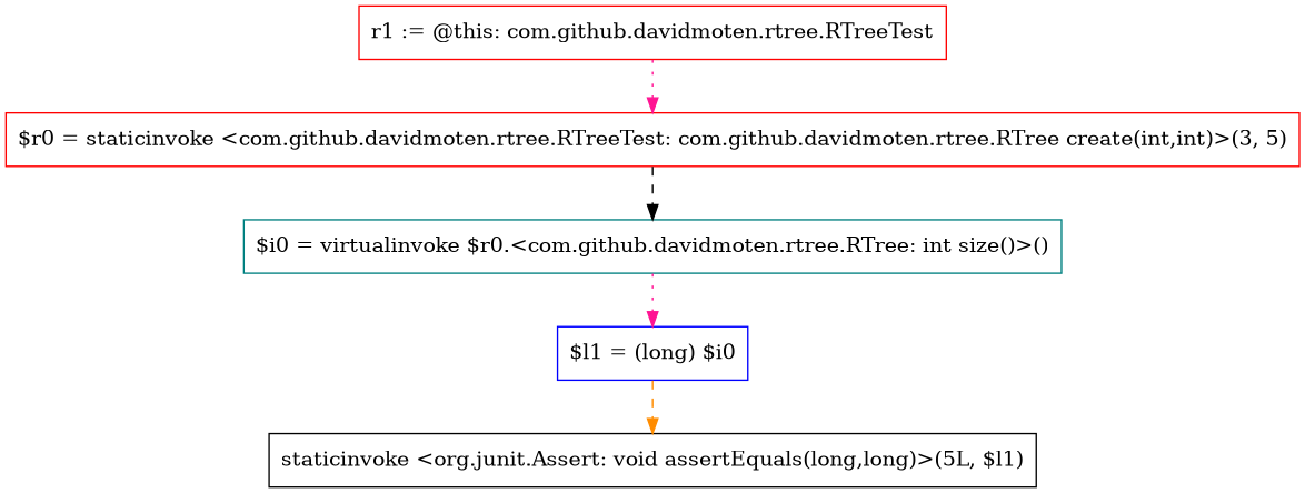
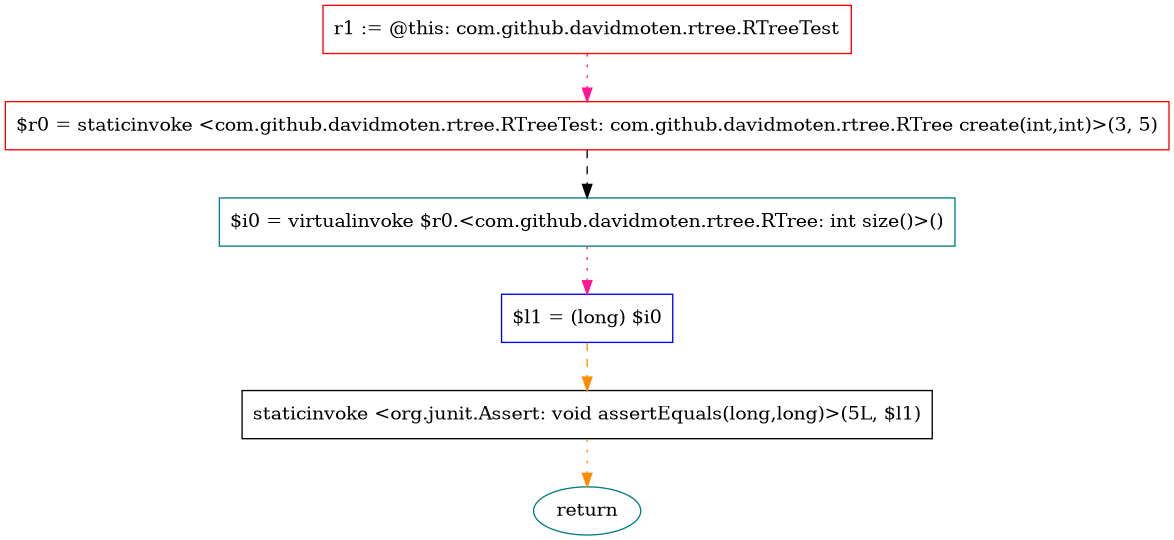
  digraph {
    node [color=red shape=box]
    edge [color=deeppink style=dotted]
    "r1 := @this: com.github.davidmoten.rtree.RTreeTest"
    "$r0 = staticinvoke <com.github.davidmoten.rtree.RTreeTest: com.github.davidmoten.rtree.RTree create(int,int)>(3, 5)"
    "$i0 = virtualinvoke $r0.<com.github.davidmoten.rtree.RTree: int size()>()" [color=teal]
    "$l1 = (long) $i0" [color=blue]
    "staticinvoke <org.junit.Assert: void assertEquals(long,long)>(5L, $l1)" [color=black]
+   return [color=teal shape=ellipse]
    "r1 := @this: com.github.davidmoten.rtree.RTreeTest" -> "$r0 = staticinvoke <com.github.davidmoten.rtree.RTreeTest: com.github.davidmoten.rtree.RTree create(int,int)>(3, 5)"
    "$r0 = staticinvoke <com.github.davidmoten.rtree.RTreeTest: com.github.davidmoten.rtree.RTree create(int,int)>(3, 5)" -> "$i0 = virtualinvoke $r0.<com.github.davidmoten.rtree.RTree: int size()>()" [color=black style=dashed]
    "$i0 = virtualinvoke $r0.<com.github.davidmoten.rtree.RTree: int size()>()" -> "$l1 = (long) $i0"
    "$l1 = (long) $i0" -> "staticinvoke <org.junit.Assert: void assertEquals(long,long)>(5L, $l1)" [color=darkorange style=dashed]
+   "staticinvoke <org.junit.Assert: void assertEquals(long,long)>(5L, $l1)" -> return [color=darkorange]
  }
